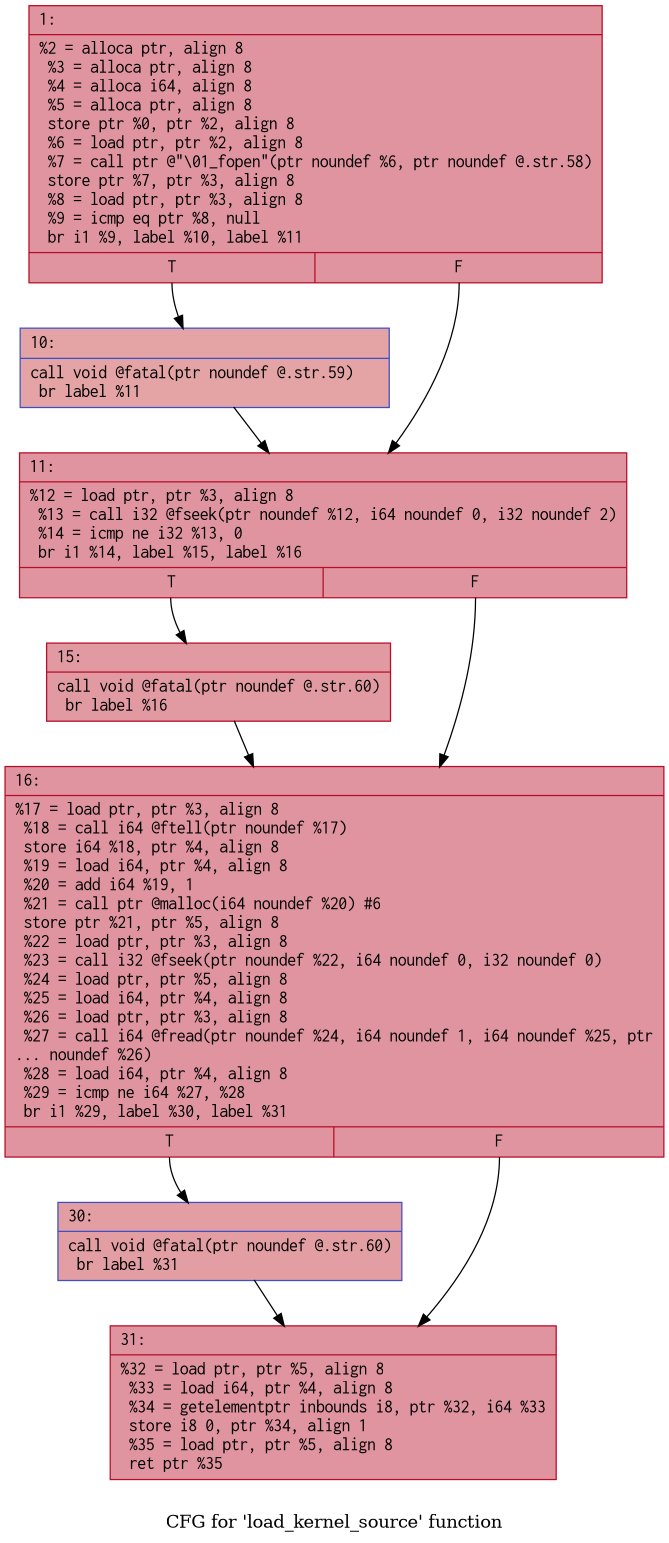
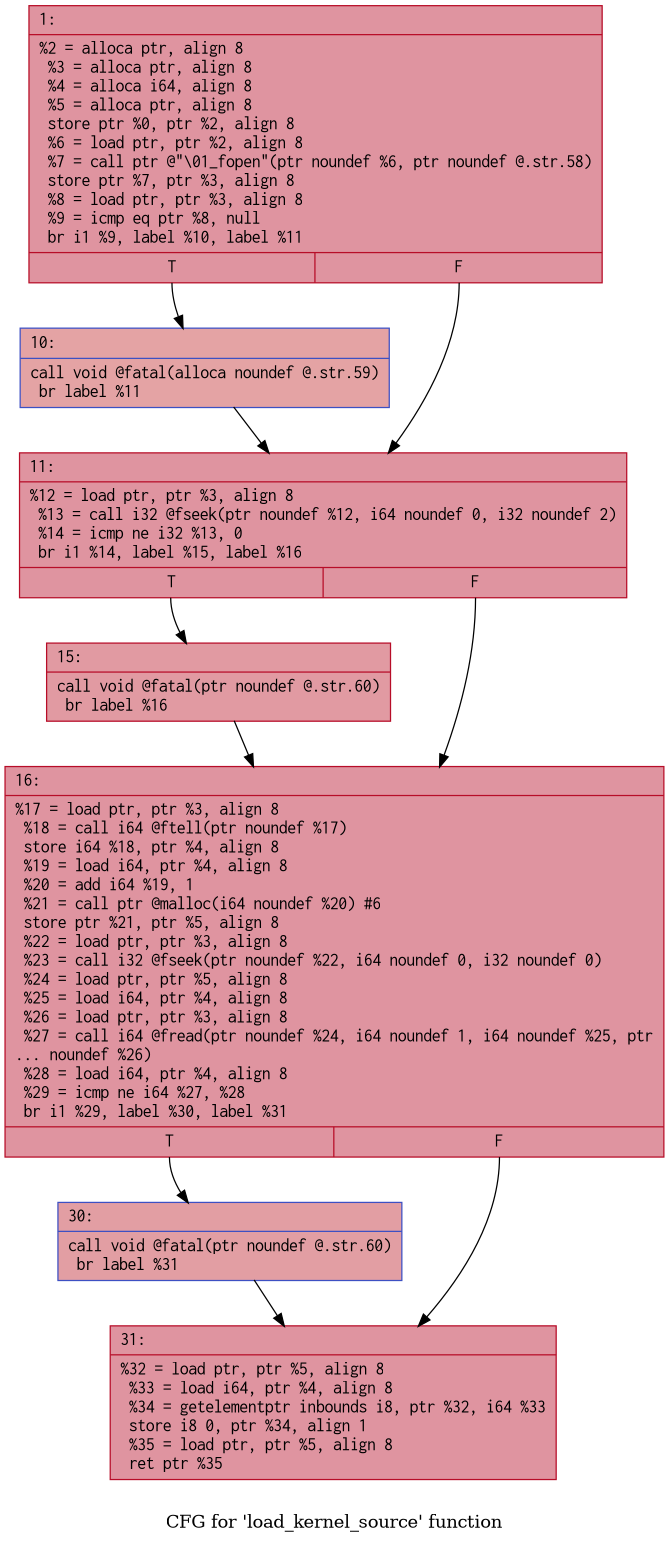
  digraph {
    label="CFG for 'load_kernel_source' function"
    node [color="#b70d28ff" fillcolor="#b70d2870" fontname=Courier shape=record style=filled]
    n1 [label="{1:\l|  %2 = alloca ptr, align 8\l  %3 = alloca ptr, align 8\l  %4 = alloca i64, align 8\l  %5 = alloca ptr, align 8\l  store ptr %0, ptr %2, align 8\l  %6 = load ptr, ptr %2, align 8\l  %7 = call ptr @\"\\01_fopen\"(ptr noundef %6, ptr noundef @.str.58)\l  store ptr %7, ptr %3, align 8\l  %8 = load ptr, ptr %3, align 8\l  %9 = icmp eq ptr %8, null\l  br i1 %9, label %10, label %11\l|{<s0>T|<s1>F}}"]
-   n2 [color="#3d50c3ff" fillcolor="#c32e3170" label="{10:\l|  call void @fatal(ptr noundef @.str.59)\l  br label %11\l}"]
+   n2 [color="#3d50c3ff" fillcolor="#c32e3170" label="{10:\l|  call void @fatal(alloca noundef @.str.59)\l  br label %11\l}"]
    n3 [label="{11:\l|  %12 = load ptr, ptr %3, align 8\l  %13 = call i32 @fseek(ptr noundef %12, i64 noundef 0, i32 noundef 2)\l  %14 = icmp ne i32 %13, 0\l  br i1 %14, label %15, label %16\l|{<s0>T|<s1>F}}"]
    n4 [fillcolor="#bb1b2c70" label="{15:\l|  call void @fatal(ptr noundef @.str.60)\l  br label %16\l}"]
    n5 [label="{16:\l|  %17 = load ptr, ptr %3, align 8\l  %18 = call i64 @ftell(ptr noundef %17)\l  store i64 %18, ptr %4, align 8\l  %19 = load i64, ptr %4, align 8\l  %20 = add i64 %19, 1\l  %21 = call ptr @malloc(i64 noundef %20) #6\l  store ptr %21, ptr %5, align 8\l  %22 = load ptr, ptr %3, align 8\l  %23 = call i32 @fseek(ptr noundef %22, i64 noundef 0, i32 noundef 0)\l  %24 = load ptr, ptr %5, align 8\l  %25 = load i64, ptr %4, align 8\l  %26 = load ptr, ptr %3, align 8\l  %27 = call i64 @fread(ptr noundef %24, i64 noundef 1, i64 noundef %25, ptr\l... noundef %26)\l  %28 = load i64, ptr %4, align 8\l  %29 = icmp ne i64 %27, %28\l  br i1 %29, label %30, label %31\l|{<s0>T|<s1>F}}"]
    n6 [color="#3d50c3ff" fillcolor="#be242e70" label="{30:\l|  call void @fatal(ptr noundef @.str.60)\l  br label %31\l}"]
    n7 [label="{31:\l|  %32 = load ptr, ptr %5, align 8\l  %33 = load i64, ptr %4, align 8\l  %34 = getelementptr inbounds i8, ptr %32, i64 %33\l  store i8 0, ptr %34, align 1\l  %35 = load ptr, ptr %5, align 8\l  ret ptr %35\l}"]
    n1 -> n2 [tailport=s0]
    n1 -> n3 [tailport=s1]
    n2 -> n3
    n3 -> n4 [tailport=s0]
    n3 -> n5 [tailport=s1]
    n4 -> n5
    n5 -> n6 [tailport=s0]
    n5 -> n7 [tailport=s1]
    n6 -> n7
  }
